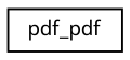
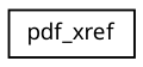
  digraph {
    rankdir=LR
    fontname="Noto Sans"
-   n1 [color=black fillcolor=white fontname="Noto Sans" fontsize=10 height=0.2 label=pdf_pdf shape=record style=filled width=0.4]
+   n1 [color=black fillcolor=white fontname="Noto Sans" fontsize=10 height=0.2 label=pdf_xref shape=record style=filled width=0.4]
  }
